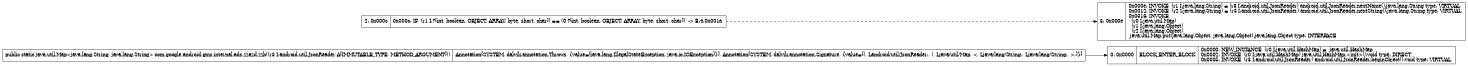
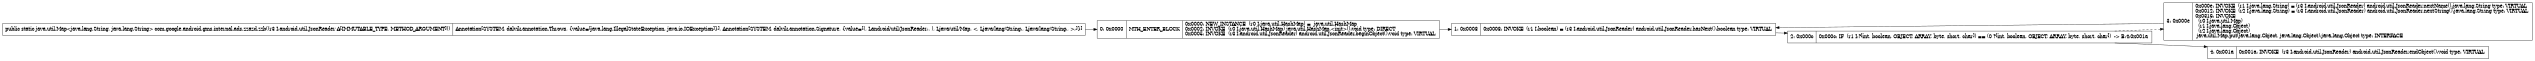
  digraph {
    rankdir=LR
    node [shape=record]
-   n1 [label="{0\:\ 0x0000|BLOCK_ENTER_BLOCK\l|0x0000: NEW_INSTANCE  (r0 I:java.util.HashMap) =  java.util.HashMap \l0x0002: INVOKE  (r0 I:java.util.HashMap) java.util.HashMap.\<init\>():void type: DIRECT \l0x0005: INVOKE  (r3 I:android.util.JsonReader) android.util.JsonReader.beginObject():void type: VIRTUAL \l}"]
+   n1 [label="{0\:\ 0x0000|MTH_ENTER_BLOCK\l|0x0000: NEW_INSTANCE  (r0 I:java.util.HashMap) =  java.util.HashMap \l0x0002: INVOKE  (r0 I:java.util.HashMap) java.util.HashMap.\<init\>():void type: DIRECT \l0x0005: INVOKE  (r3 I:android.util.JsonReader) android.util.JsonReader.beginObject():void type: VIRTUAL \l}"]
+   n2 [label="{1\:\ 0x0008|0x0008: INVOKE  (r1 I:boolean) = (r3 I:android.util.JsonReader) android.util.JsonReader.hasNext():boolean type: VIRTUAL \l}"]
    n3 [label="{2\:\ 0x000c|0x000c: IF  (r1 I:?[int, boolean, OBJECT, ARRAY, byte, short, char]) == (0 ?[int, boolean, OBJECT, ARRAY, byte, short, char])  \-\> B:4:0x001a \l}"]
    n4 [label="{3\:\ 0x000e|0x000e: INVOKE  (r1 I:java.lang.String) = (r3 I:android.util.JsonReader) android.util.JsonReader.nextName():java.lang.String type: VIRTUAL \l0x0012: INVOKE  (r2 I:java.lang.String) = (r3 I:android.util.JsonReader) android.util.JsonReader.nextString():java.lang.String type: VIRTUAL \l0x0316: INVOKE  \l  (r0 I:java.util.Map)\l  (r1 I:java.lang.Object)\l  (r2 I:java.lang.Object)\l java.util.Map.put(java.lang.Object, java.lang.Object):java.lang.Object type: INTERFACE \l}"]
+   n5 [label="{4\:\ 0x001a|0x001a: INVOKE  (r3 I:android.util.JsonReader) android.util.JsonReader.endObject():void type: VIRTUAL \l}"]
    n6 [label="{public static java.util.Map\<java.lang.String, java.lang.String\> com.google.android.gms.internal.ads.zzazd.zzb((r3 I:android.util.JsonReader A[IMMUTABLE_TYPE, METHOD_ARGUMENT]))  | Annotation[SYSTEM, dalvik.annotation.Throws, \{value=[java.lang.IllegalStateException, java.io.IOException]\}], Annotation[SYSTEM, dalvik.annotation.Signature, \{value=[(, Landroid\/util\/JsonReader;, ), Ljava\/util\/Map, \<, Ljava\/lang\/String;, Ljava\/lang\/String;, \>;]\}]\l}"]
+   n1 -> n2
+   n2 -> n3
    n3 -> n4 [style=dashed]
+   n3 -> n5
+   n4 -> n2
    n6 -> n1
  }
